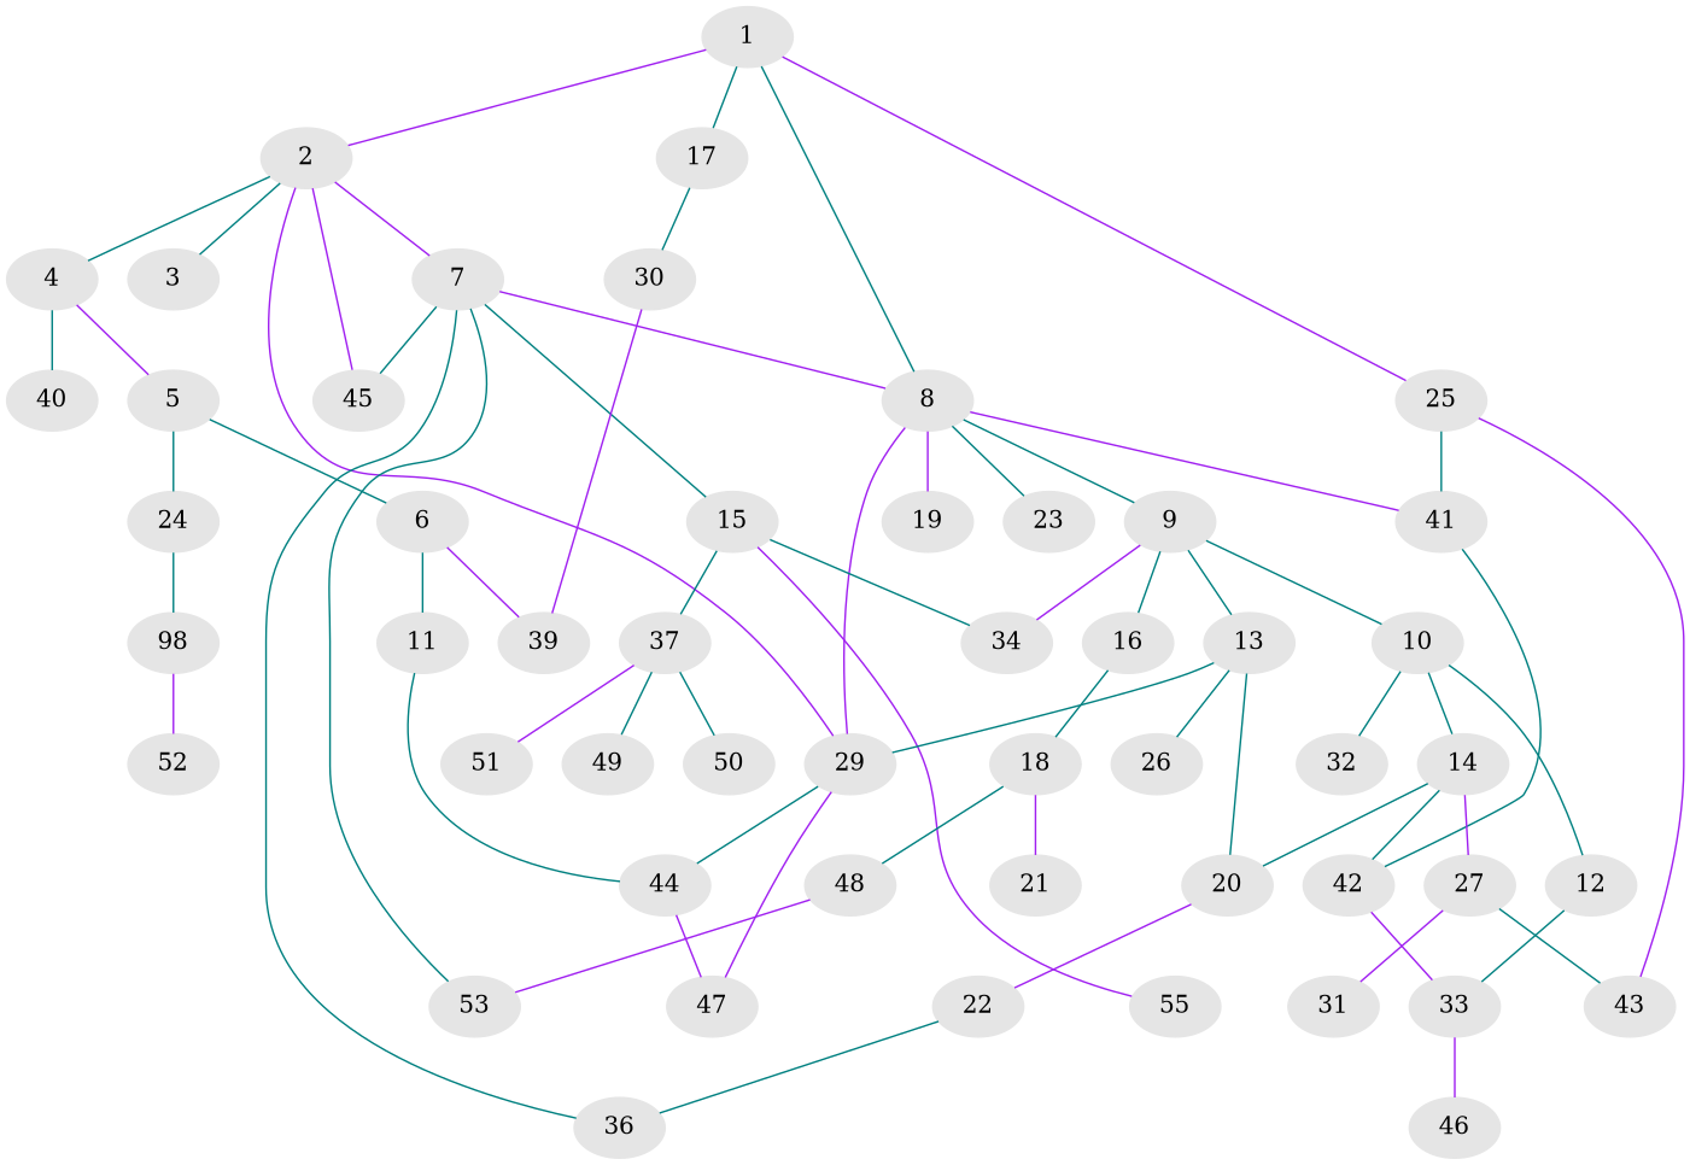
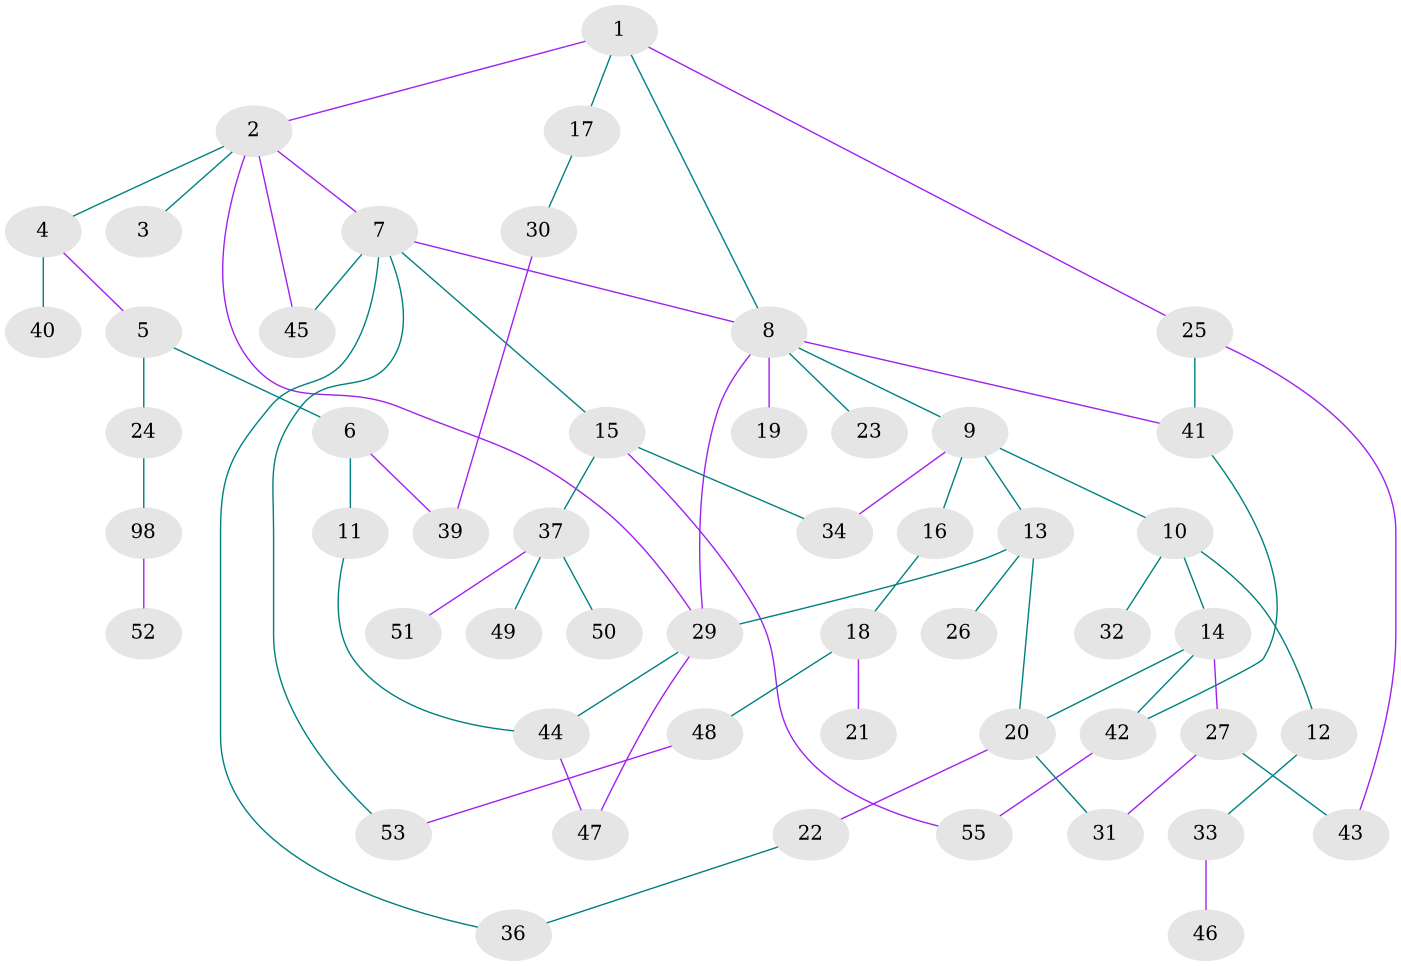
  graph {
    node [color=gray90 style=filled]
    edge [color=teal]
    1
    2
    8
    17
    25
    3
    4
    7
    29
    45
    9
    19
    23
    41
    30
    43
    5
    40
    15
    36
    53
    44
    47
    6
    24
    11
    39
    n28 [label=98]
    34
    37
    55
    10
    13
    16
    42
    12
    14
    32
    20
    26
    18
    33
    27
    46
    22
    31
    49
    50
    51
    21
    48
    52
    1 -- 2 [color=purple]
    1 -- 8
    1 -- 17
    1 -- 25 [color=purple]
    2 -- 3
    2 -- 4
    2 -- 7 [color=purple]
    2 -- 29 [color=purple]
    2 -- 45 [color=purple]
    8 -- 29 [color=purple]
    8 -- 9
    8 -- 19 [color=purple]
    8 -- 23
    8 -- 41 [color=purple]
    17 -- 30
    25 -- 41
    25 -- 43 [color=purple]
    4 -- 5 [color=purple]
    4 -- 40
    7 -- 8 [color=purple]
    7 -- 45
    7 -- 15
    7 -- 36
    7 -- 53
    29 -- 44
    29 -- 47 [color=purple]
    9 -- 34 [color=purple]
    9 -- 10
    9 -- 13
    9 -- 16
    41 -- 42
    30 -- 39 [color=purple]
    5 -- 6
    5 -- 24
    15 -- 34
    15 -- 37
    15 -- 55 [color=purple]
    44 -- 47 [color=purple]
    6 -- 11
    6 -- 39 [color=purple]
    24 -- n28
    11 -- 44
    n28 -- 52 [color=purple]
    37 -- 49
    37 -- 50
    37 -- 51 [color=purple]
    10 -- 12
    10 -- 14
    10 -- 32
    13 -- 29
    13 -- 20
    13 -- 26
    16 -- 18
-   42 -- 33 [color=purple]
+   42 -- 55 [color=purple]
    12 -- 33
    14 -- 42
    14 -- 20
    14 -- 27 [color=purple]
    20 -- 22 [color=purple]
+   20 -- 31
    18 -- 21 [color=purple]
    18 -- 48
    33 -- 46 [color=purple]
    27 -- 43
    27 -- 31 [color=purple]
    22 -- 36
    48 -- 53 [color=purple]
  }
